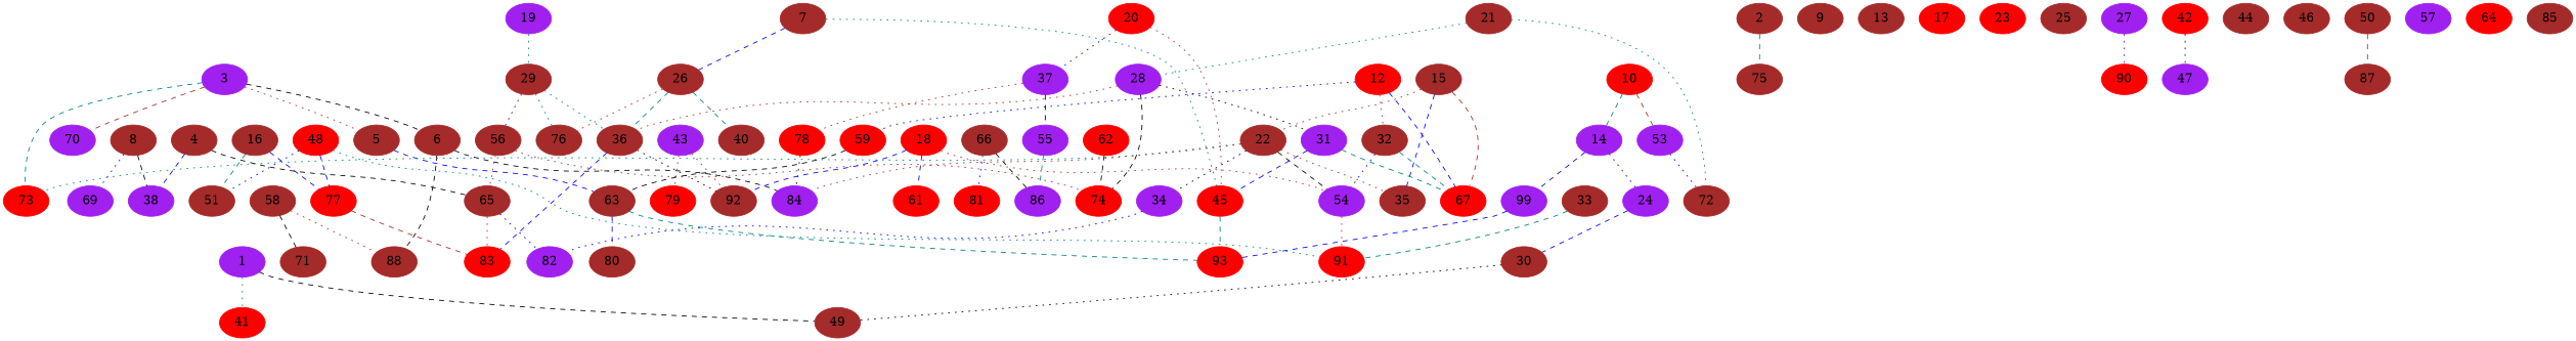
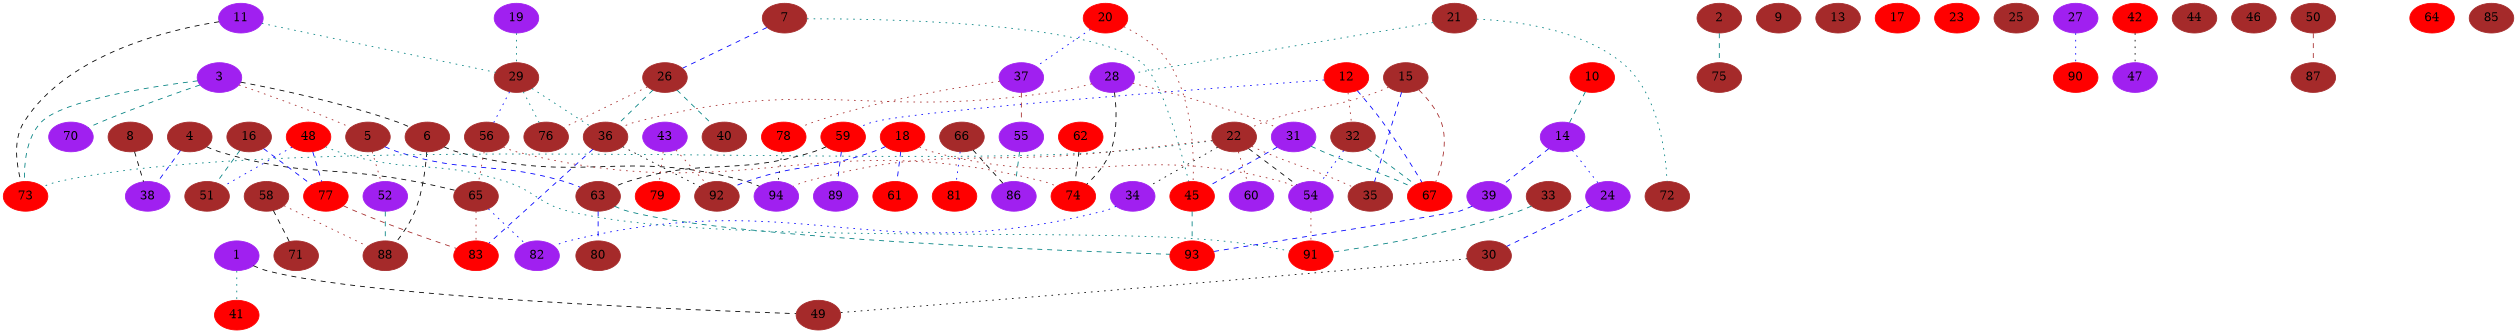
  graph {
    node [color=brown style=filled]
    edge [color=blue style=dashed]
    1 [color=purple]
    41 [color=red]
    49
    2
    75
    3 [color=purple]
    5
    6
    70 [color=purple]
    73 [color=red]
+   52 [color=purple]
    63
-   84 [color=purple]
+   84 [color=purple label=94]
    88
    38 [color=purple]
    4
    65
    82 [color=purple]
    83 [color=red]
    93 [color=red]
    80
    7
    26
    45 [color=red]
    36
    40
    76
    8
-   69 [color=purple]
    9
    10 [color=red]
    14 [color=purple]
-   53 [color=purple]
    24 [color=purple]
-   39 [color=purple label=99]
+   39 [color=purple]
    72
+   11 [color=purple]
    29
    56
    12 [color=red]
    32
    59 [color=red]
    67 [color=red]
    54 [color=purple]
+   89 [color=purple]
    13
    30
    15
    22
    35
    34 [color=purple]
+   60 [color=purple]
    16
    51
    77 [color=red]
    17 [color=red]
    18 [color=red]
    61 [color=red]
    92
    91 [color=red]
    19 [color=purple]
    20 [color=red]
    37 [color=purple]
    55 [color=purple]
    78 [color=red]
    28 [color=purple]
    21
    31 [color=purple]
    74 [color=red]
    23 [color=red]
    25
    27 [color=purple]
    90 [color=red]
    33
    86 [color=purple]
    42 [color=red]
    47 [color=purple]
    43 [color=purple]
    79 [color=red]
    44
    46
    48 [color=red]
    50
    87
-   57 [color=purple]
    58
    71
    62 [color=red]
    64 [color=red]
    66
    81 [color=red]
    85
    1 -- 41 [color=teal style=dotted]
    1 -- 49 [color=black]
    2 -- 75 [color=teal]
    3 -- 5 [color=brown style=dotted]
    3 -- 6 [color=black]
-   3 -- 70 [color=brown]
+   3 -- 70 [color=teal]
    3 -- 73 [color=teal]
+   5 -- 52 [color=brown style=dotted]
    5 -- 63
    6 -- 84 [color=black]
    6 -- 88 [color=black]
+   52 -- 88 [color=teal]
    63 -- 93 [color=teal]
    63 -- 80
    4 -- 38
    4 -- 65 [color=black]
    65 -- 82 [style=dotted]
    65 -- 83 [color=brown style=dotted]
    7 -- 26
    7 -- 45 [color=teal style=dotted]
    26 -- 36 [color=teal]
    26 -- 40 [color=teal]
    26 -- 76 [color=brown style=dotted]
    45 -- 93 [color=teal]
    36 -- 83
    36 -- 92 [color=black style=dotted]
    8 -- 38 [color=black]
-   8 -- 69 [style=dotted]
    10 -- 14 [color=teal]
-   10 -- 53 [color=brown]
    14 -- 24 [style=dotted]
    14 -- 39
-   53 -- 72 [style=dotted]
    24 -- 30
    39 -- 93
+   11 -- 73 [color=black]
+   11 -- 29 [color=teal style=dotted]
    29 -- 36 [color=teal style=dotted]
    29 -- 76 [color=teal style=dotted]
    29 -- 56 [style=dotted]
    56 -- 65 [color=brown style=dotted]
    56 -- 74 [color=brown style=dotted]
    12 -- 32 [color=brown style=dotted]
    12 -- 59 [style=dotted]
    12 -- 67
    32 -- 67 [color=teal]
    32 -- 54 [style=dotted]
    59 -- 63 [color=black]
+   59 -- 89
    54 -- 91 [color=brown style=dotted]
    30 -- 49 [color=black style=dotted]
    15 -- 67 [color=brown]
    15 -- 22 [color=brown style=dotted]
    15 -- 35
    22 -- 73 [color=teal style=dotted]
    22 -- 84 [color=brown style=dotted]
    22 -- 54 [color=black]
    22 -- 35 [color=brown style=dotted]
    22 -- 34 [color=black style=dotted]
+   22 -- 60 [color=brown style=dotted]
    34 -- 82 [style=dotted]
    16 -- 51 [color=teal]
    16 -- 77
    77 -- 83 [color=brown]
    18 -- 54 [color=brown style=dotted]
    18 -- 61
    18 -- 92
    19 -- 29 [color=teal style=dotted]
    20 -- 45 [color=brown style=dotted]
    20 -- 37 [style=dotted]
-   37 -- 55 [color=black]
+   37 -- 55 [color=brown]
    37 -- 78 [color=brown style=dotted]
    55 -- 86 [color=teal]
    78 -- 84 [color=black style=dotted]
    28 -- 36 [color=brown style=dotted]
-   28 -- 31 [color=black style=dotted]
+   28 -- 31 [color=brown style=dotted]
    28 -- 74 [color=black]
    21 -- 72 [color=teal style=dotted]
    21 -- 28 [color=teal style=dotted]
    31 -- 45
    31 -- 67 [color=teal]
    27 -- 90 [style=dotted]
    33 -- 91 [color=teal]
    42 -- 47 [color=black style=dotted]
    43 -- 92 [color=brown style=dotted]
    43 -- 79 [color=brown style=dotted]
    48 -- 51 [style=dotted]
    48 -- 77
    48 -- 91 [color=teal style=dotted]
    50 -- 87 [color=brown]
    58 -- 88 [color=brown style=dotted]
    58 -- 71 [color=black]
    62 -- 74 [color=black]
    66 -- 86 [color=black]
    66 -- 81 [style=dotted]
  }
